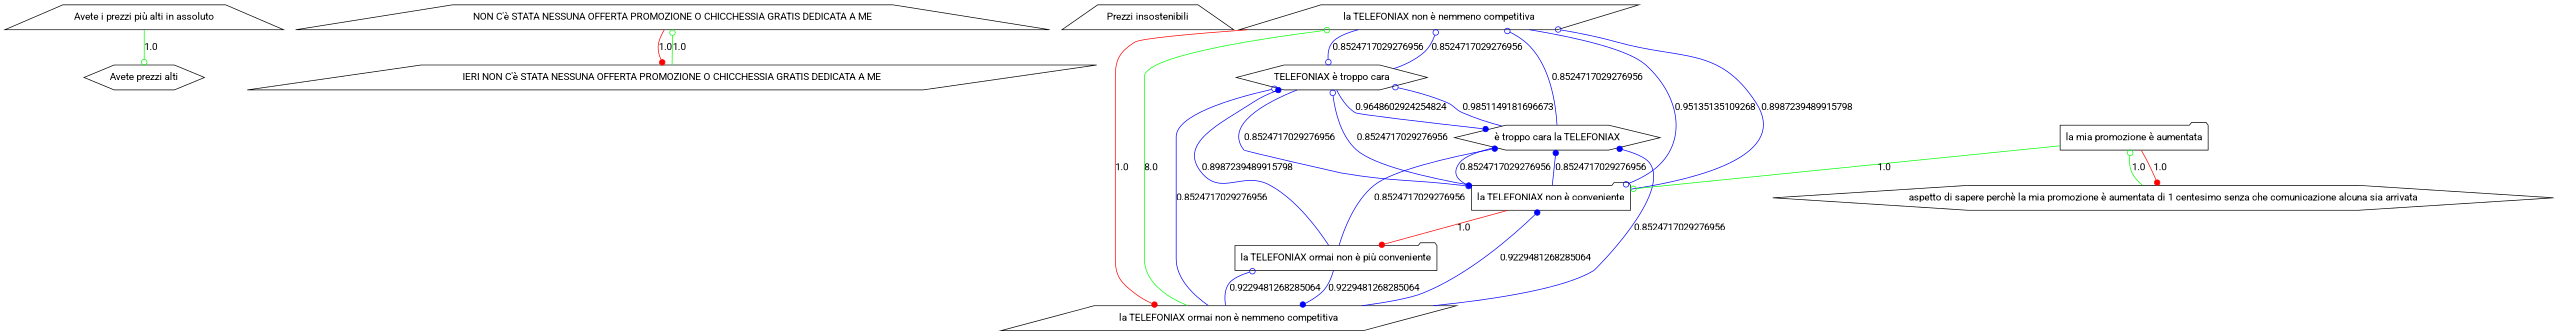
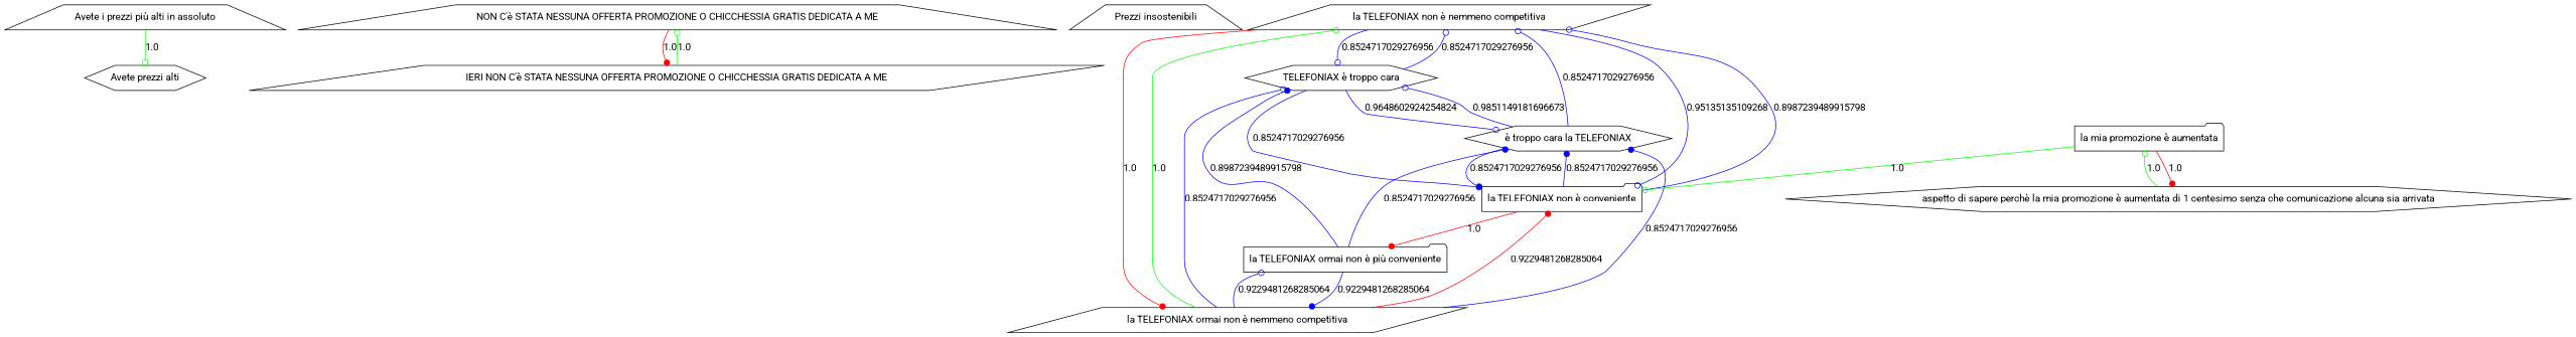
  digraph {
    fontname=Roboto
    node [fontname=Roboto shape=hexagon]
    edge [arrowhead=odot color=blue fontname=Roboto]
    "Avete i prezzi più alti in assoluto" [shape=trapezium]
    "Avete prezzi alti"
    "NON C'è STATA NESSUNA OFFERTA PROMOZIONE O CHICCHESSIA GRATIS DEDICATA A ME" [shape=trapezium]
    "IERI NON C'è STATA NESSUNA OFFERTA PROMOZIONE O CHICCHESSIA GRATIS DEDICATA A ME" [shape=parallelogram]
    "Prezzi insostenibili" [shape=trapezium]
    "la TELEFONIAX non è nemmeno competitiva" [shape=parallelogram]
    "TELEFONIAX è troppo cara"
    "la TELEFONIAX non è conveniente" [shape=folder]
    "è troppo cara la TELEFONIAX"
    "la TELEFONIAX ormai non è nemmeno competitiva" [shape=parallelogram]
    "la TELEFONIAX ormai non è più conveniente" [shape=folder]
    "la mia promozione è aumentata" [shape=folder]
    "aspetto di sapere perchè la mia promozione è aumentata di 1 centesimo senza che comunicazione alcuna sia arrivata"
    "Avete i prezzi più alti in assoluto" -> "Avete prezzi alti" [color=green label=1.0]
    "NON C'è STATA NESSUNA OFFERTA PROMOZIONE O CHICCHESSIA GRATIS DEDICATA A ME" -> "IERI NON C'è STATA NESSUNA OFFERTA PROMOZIONE O CHICCHESSIA GRATIS DEDICATA A ME" [arrowhead=dot color=red label=1.0]
    "IERI NON C'è STATA NESSUNA OFFERTA PROMOZIONE O CHICCHESSIA GRATIS DEDICATA A ME" -> "NON C'è STATA NESSUNA OFFERTA PROMOZIONE O CHICCHESSIA GRATIS DEDICATA A ME" [color=green label=1.0]
    "la TELEFONIAX non è nemmeno competitiva" -> "TELEFONIAX è troppo cara" [label=0.8524717029276956]
    "la TELEFONIAX non è nemmeno competitiva" -> "la TELEFONIAX non è conveniente" [label=0.95135135109268]
    "la TELEFONIAX non è nemmeno competitiva" -> "la TELEFONIAX ormai non è nemmeno competitiva" [arrowhead=dot color=red label=1.0]
    "TELEFONIAX è troppo cara" -> "la TELEFONIAX non è nemmeno competitiva" [label=0.8524717029276956]
    "TELEFONIAX è troppo cara" -> "la TELEFONIAX non è conveniente" [label=0.8524717029276956]
-   "TELEFONIAX è troppo cara" -> "è troppo cara la TELEFONIAX" [arrowhead=dot label=0.9648602924254824]
+   "TELEFONIAX è troppo cara" -> "è troppo cara la TELEFONIAX" [label=0.9648602924254824]
    "la TELEFONIAX non è conveniente" -> "la TELEFONIAX non è nemmeno competitiva" [label=0.8987239489915798]
-   "la TELEFONIAX non è conveniente" -> "TELEFONIAX è troppo cara" [label=0.8524717029276956]
    "la TELEFONIAX non è conveniente" -> "è troppo cara la TELEFONIAX" [arrowhead=dot label=0.8524717029276956]
    "la TELEFONIAX non è conveniente" -> "la TELEFONIAX ormai non è più conveniente" [arrowhead=dot color=red label=1.0]
    "è troppo cara la TELEFONIAX" -> "la TELEFONIAX non è nemmeno competitiva" [label=0.8524717029276956]
    "è troppo cara la TELEFONIAX" -> "TELEFONIAX è troppo cara" [label=0.9851149181696673]
    "è troppo cara la TELEFONIAX" -> "la TELEFONIAX non è conveniente" [arrowhead=dot label=0.8524717029276956]
-   "la TELEFONIAX ormai non è nemmeno competitiva" -> "la TELEFONIAX non è nemmeno competitiva" [color=green label=8.0]
+   "la TELEFONIAX ormai non è nemmeno competitiva" -> "la TELEFONIAX non è nemmeno competitiva" [color=green label=1.0]
    "la TELEFONIAX ormai non è nemmeno competitiva" -> "TELEFONIAX è troppo cara" [label=0.8524717029276956]
-   "la TELEFONIAX ormai non è nemmeno competitiva" -> "la TELEFONIAX non è conveniente" [arrowhead=dot label=0.9229481268285064]
+   "la TELEFONIAX ormai non è nemmeno competitiva" -> "la TELEFONIAX non è conveniente" [arrowhead=dot color=red label=0.9229481268285064]
    "la TELEFONIAX ormai non è nemmeno competitiva" -> "è troppo cara la TELEFONIAX" [arrowhead=dot label=0.8524717029276956]
    "la TELEFONIAX ormai non è nemmeno competitiva" -> "la TELEFONIAX ormai non è più conveniente" [label=0.9229481268285064]
    "la TELEFONIAX ormai non è più conveniente" -> "TELEFONIAX è troppo cara" [arrowhead=dot label=0.8987239489915798]
    "la TELEFONIAX ormai non è più conveniente" -> "è troppo cara la TELEFONIAX" [arrowhead=dot label=0.8524717029276956]
    "la TELEFONIAX ormai non è più conveniente" -> "la TELEFONIAX ormai non è nemmeno competitiva" [arrowhead=dot label=0.9229481268285064]
    "la mia promozione è aumentata" -> "la TELEFONIAX non è conveniente" [color=green label=1.0]
    "la mia promozione è aumentata" -> "aspetto di sapere perchè la mia promozione è aumentata di 1 centesimo senza che comunicazione alcuna sia arrivata" [arrowhead=dot color=red label=1.0]
    "aspetto di sapere perchè la mia promozione è aumentata di 1 centesimo senza che comunicazione alcuna sia arrivata" -> "la mia promozione è aumentata" [color=green label=1.0]
  }
